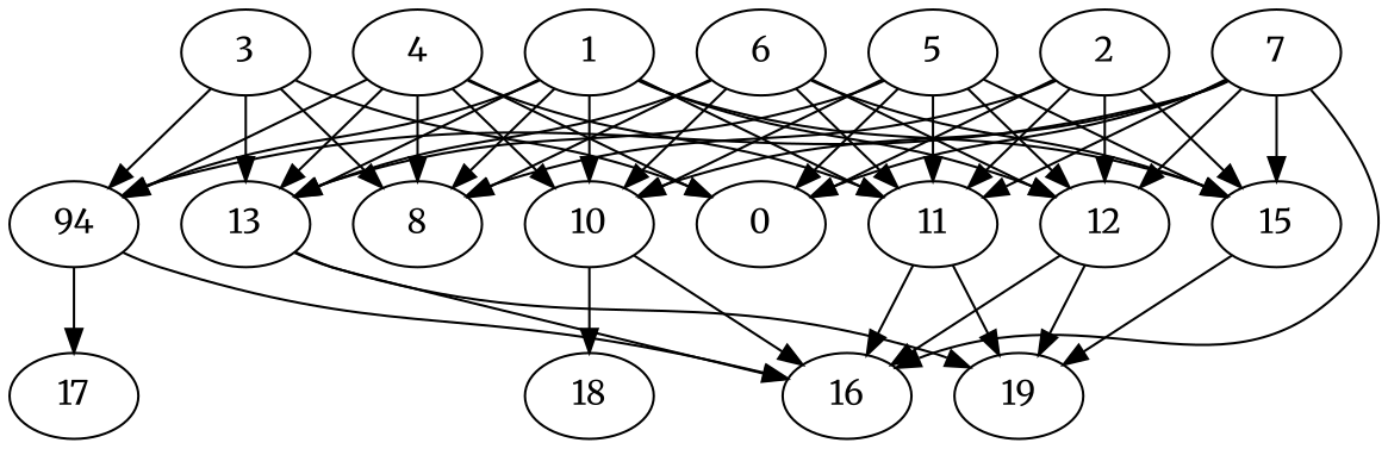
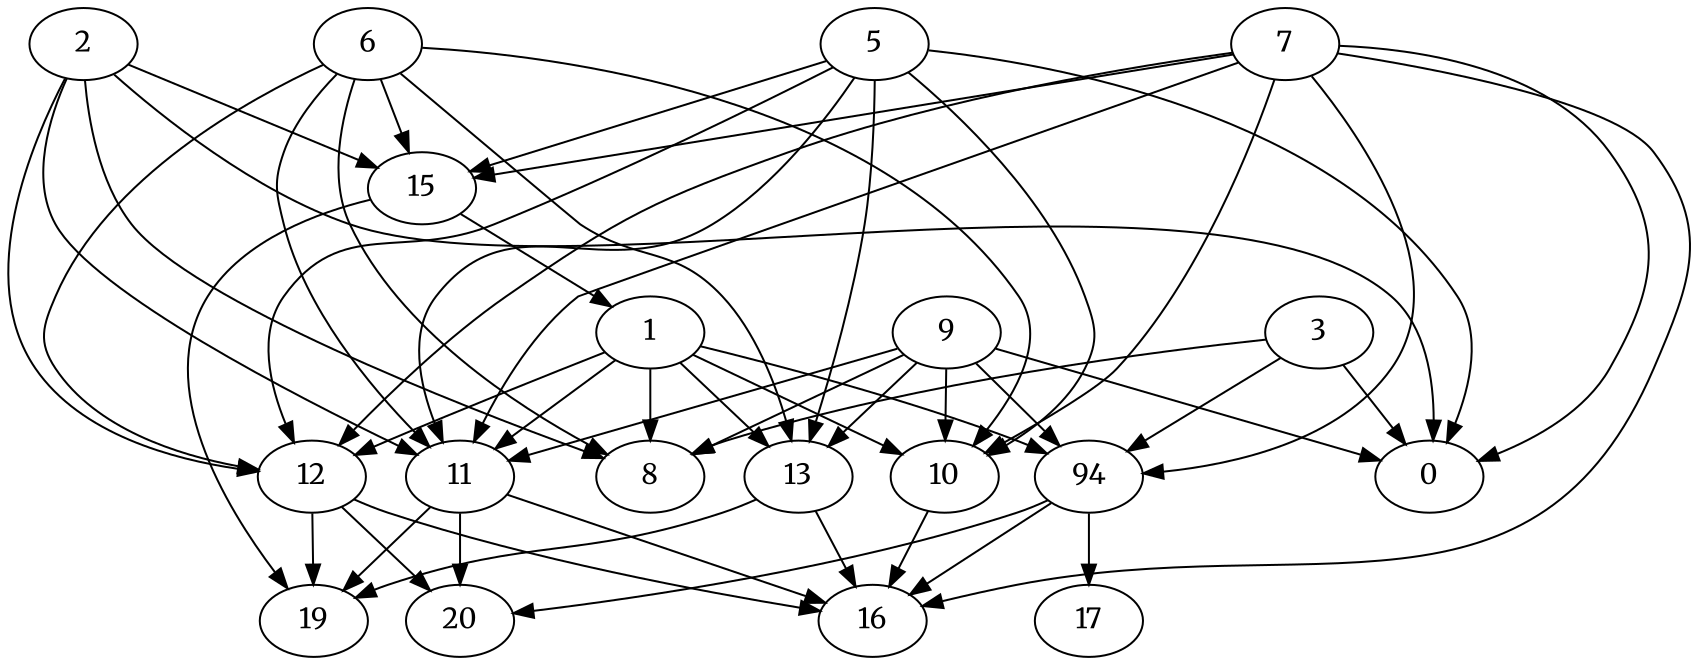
  digraph {
    fontname=Merriweather
    node [alpha=0.11 fontname=Merriweather]
    edge [fontname=Merriweather]
    1 [expect_size=51508224]
    8 [alpha=0.15 expect_size=14955520]
    10 [alpha=0.02 expect_size=30530560]
    11 [expect_size=51180544]
    12 [alpha=0.07 expect_size=30096384]
    13 [alpha=0.18 expect_size=25255936]
    n7 [alpha=0.08 expect_size=47276032 label=94]
    15 [alpha=0.10 expect_size=51795968]
    16 [alpha=0.16 expect_size=51982336]
-   18 [alpha=0.14 expect_size=15466496]
    19 [alpha=0.07 expect_size=50783232]
+   20 [alpha=0.15 expect_size=10775552]
    17 [alpha=0.00 expect_size=24904704]
    2 [alpha=0.18 expect_size=49666048]
    n15 [alpha=0.03 expect_size=9436160 label=0]
    3 [alpha=0.09 expect_size=51407872]
-   4 [alpha=0.02 expect_size=44200960]
+   4 [alpha=0.02 expect_size=44200960 label=9]
    5 [alpha=0.00 expect_size=50604032]
    6 [alpha=0.09 expect_size=41861120]
    7 [alpha=0.16 expect_size=17488896]
    1 -> 8
    1 -> 10
    1 -> 11
    1 -> 12
    1 -> 13
    1 -> n7
-   1 -> 15
+   15 -> 1
    10 -> 16
-   10 -> 18
    11 -> 16
    11 -> 19
+   11 -> 20
    12 -> 16
    12 -> 19
+   12 -> 20
    13 -> 16
    13 -> 19
    n7 -> 16
+   n7 -> 20
    n7 -> 17
    15 -> 19
    2 -> 8
    2 -> 11
    2 -> 12
    2 -> 15
    2 -> n15
    3 -> 8
-   3 -> 13
    3 -> n7
    3 -> n15
    4 -> 8
    4 -> 10
    4 -> 11
    4 -> 13
    4 -> n7
    4 -> n15
    5 -> 10
    5 -> 11
    5 -> 12
    5 -> 13
    5 -> 15
    5 -> n15
    6 -> 8
    6 -> 10
    6 -> 11
    6 -> 12
    6 -> 13
    6 -> 15
    7 -> 10
    7 -> 11
    7 -> 12
    7 -> n7
    7 -> 15
    7 -> 16
    7 -> n15
  }
